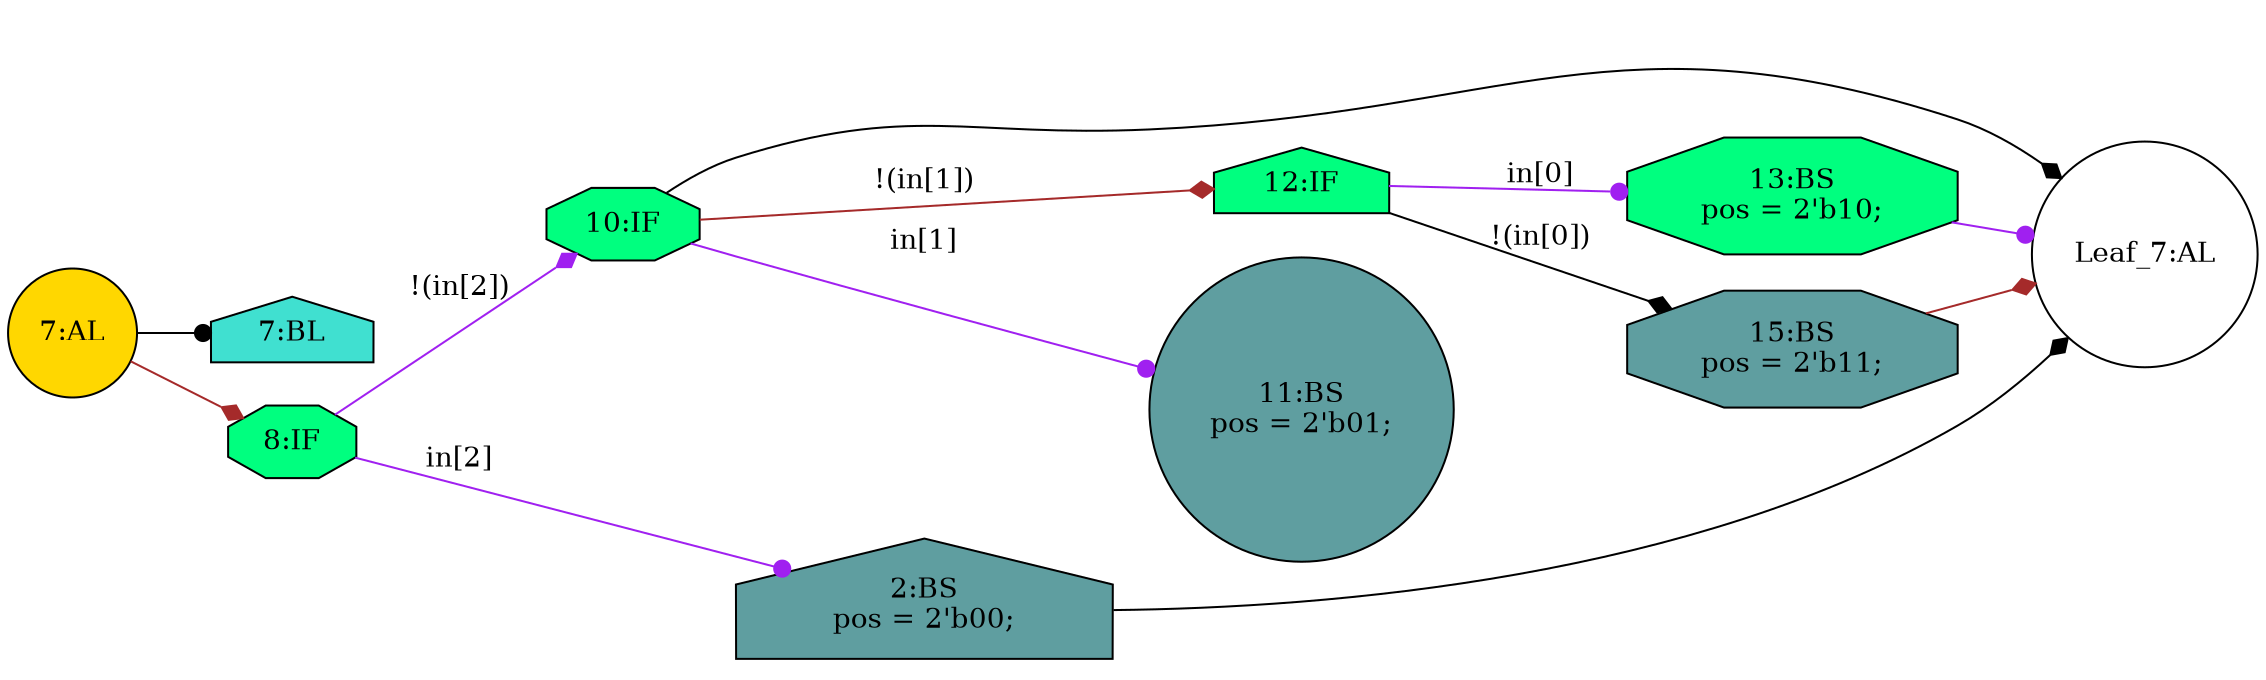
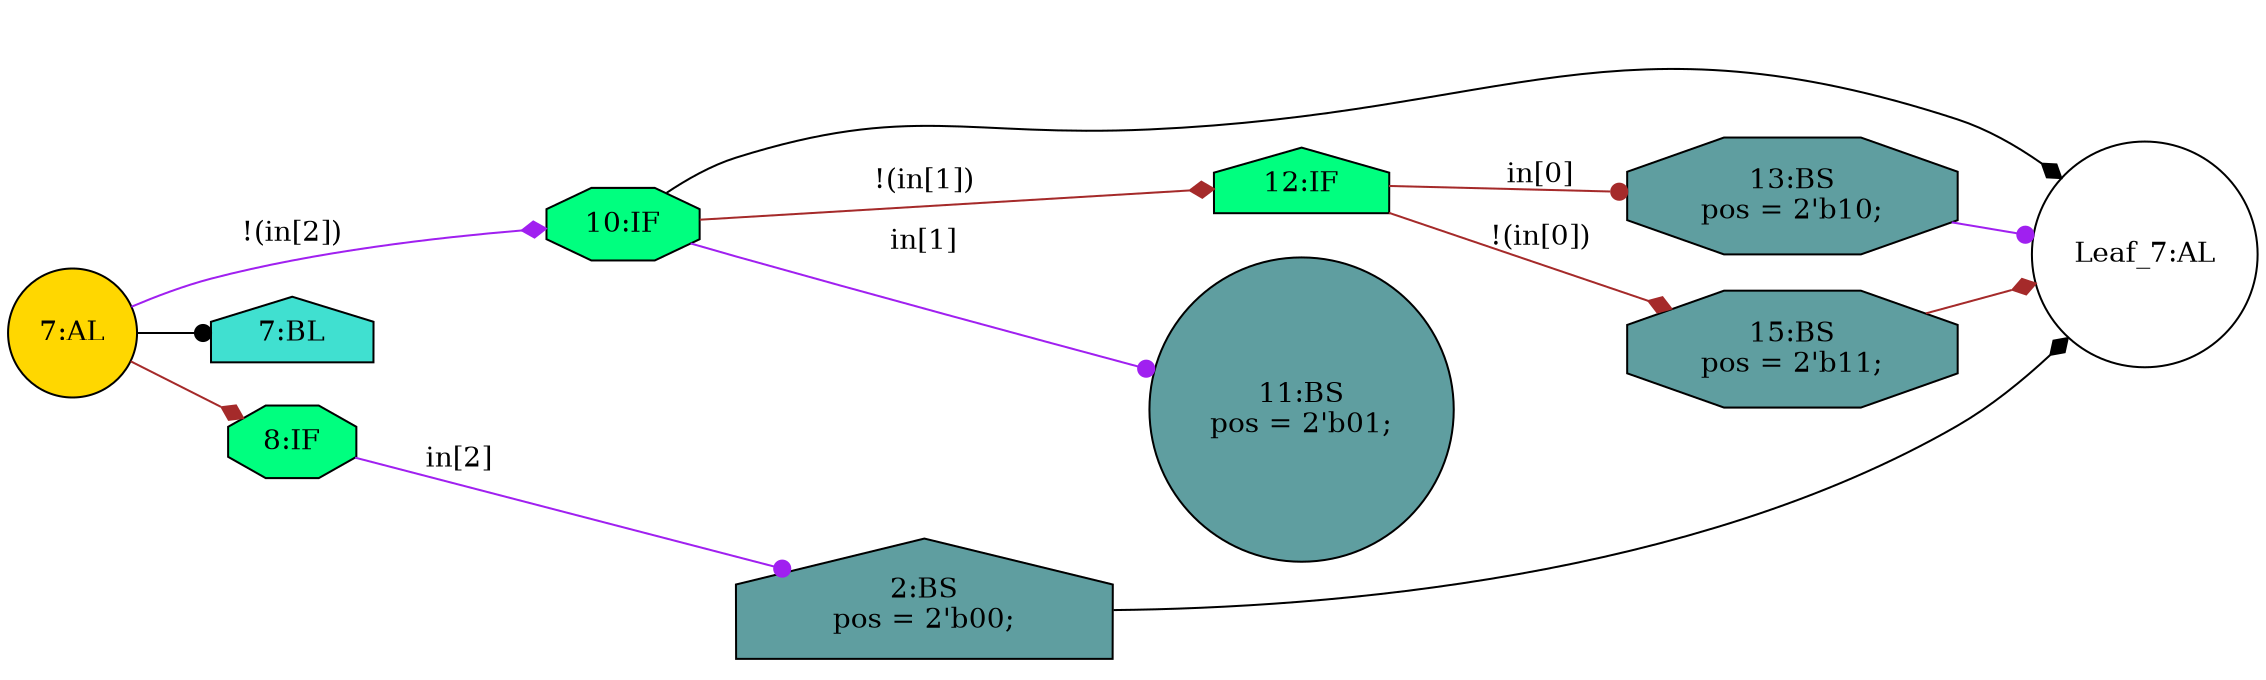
  strict digraph {
    rankdir=LR
    node [shape=octagon fillcolor=cadetblue statements="[]" style=filled typ=BlockingSubstitution]
    edge [arrowhead=diamond color=brown cond="[]" lineno=None]
    n1 [def_var="['pos']" label="Leaf_7:AL" shape=circle fillcolor="" statements="" style="" typ=""]
    n2 [ast="<pyverilog.vparser.ast.BlockingSubstitution object at 0x7f8d49921850>" label="2:BS\npos = 2'b00;" shape=house statements="[<pyverilog.vparser.ast.BlockingSubstitution object at 0x7f8d49921850>]"]
    n3 [ast="<pyverilog.vparser.ast.IfStatement object at 0x7f8d49921ad0>" fillcolor=springgreen label="12:IF" shape=house typ=IfStatement]
-   n4 [ast="<pyverilog.vparser.ast.BlockingSubstitution object at 0x7f8d49921cd0>" fillcolor=springgreen label="13:BS\npos = 2'b10;" statements="[<pyverilog.vparser.ast.BlockingSubstitution object at 0x7f8d49921cd0>]"]
+   n4 [ast="<pyverilog.vparser.ast.BlockingSubstitution object at 0x7f8d49921cd0>" label="13:BS\npos = 2'b10;" statements="[<pyverilog.vparser.ast.BlockingSubstitution object at 0x7f8d49921cd0>]"]
    n5 [ast="<pyverilog.vparser.ast.BlockingSubstitution object at 0x7f8d49921b50>" label="15:BS\npos = 2'b11;" statements="[<pyverilog.vparser.ast.BlockingSubstitution object at 0x7f8d49921b50>]"]
    n6 [ast="<pyverilog.vparser.ast.IfStatement object at 0x7f8d49921ed0>" fillcolor=springgreen label="10:IF" typ=IfStatement]
    n7 [ast="<pyverilog.vparser.ast.BlockingSubstitution object at 0x7f8d49921f10>" label="11:BS\npos = 2'b01;" shape=circle statements="[<pyverilog.vparser.ast.BlockingSubstitution object at 0x7f8d49921f10>]"]
    n8 [ast="<pyverilog.vparser.ast.Block object at 0x7f8d49921050>" fillcolor=turquoise label="7:BL" shape=house typ=Block]
    n9 [ast="<pyverilog.vparser.ast.IfStatement object at 0x7f8d4a073fd0>" fillcolor=springgreen label="8:IF" typ=IfStatement]
    n10 [ast="<pyverilog.vparser.ast.Always object at 0x7f8d4a46af50>" clk_sens=False fillcolor=gold label="7:AL" sens="['in']" shape=circle typ=Always use_var="['in']"]
    n2 -> n1 [color=black]
-   n3 -> n4 [arrowhead=dot color=purple cond="['in']" label="in[0]" lineno=12]
-   n3 -> n5 [color=black cond="['in']" label="!(in[0])" lineno=12]
+   n3 -> n4 [arrowhead=dot cond="['in']" label="in[0]" lineno=12]
+   n3 -> n5 [cond="['in']" label="!(in[0])" lineno=12]
    n4 -> n1 [arrowhead=dot color=purple]
    n5 -> n1
    n6 -> n1 [color=black]
    n6 -> n3 [cond="['in']" label="!(in[1])" lineno=10]
    n6 -> n7 [arrowhead=dot color=purple cond="['in']" label="in[1]" lineno=10]
    n9 -> n2 [arrowhead=dot color=purple cond="['in']" label="in[2]" lineno=8]
-   n9 -> n6 [color=purple cond="['in']" label="!(in[2])" lineno=8]
+   n10 -> n6 [color=purple cond="['in']" label="!(in[2])" lineno=8]
    n10 -> n8 [arrowhead=dot color=black]
    n10 -> n9
  }
